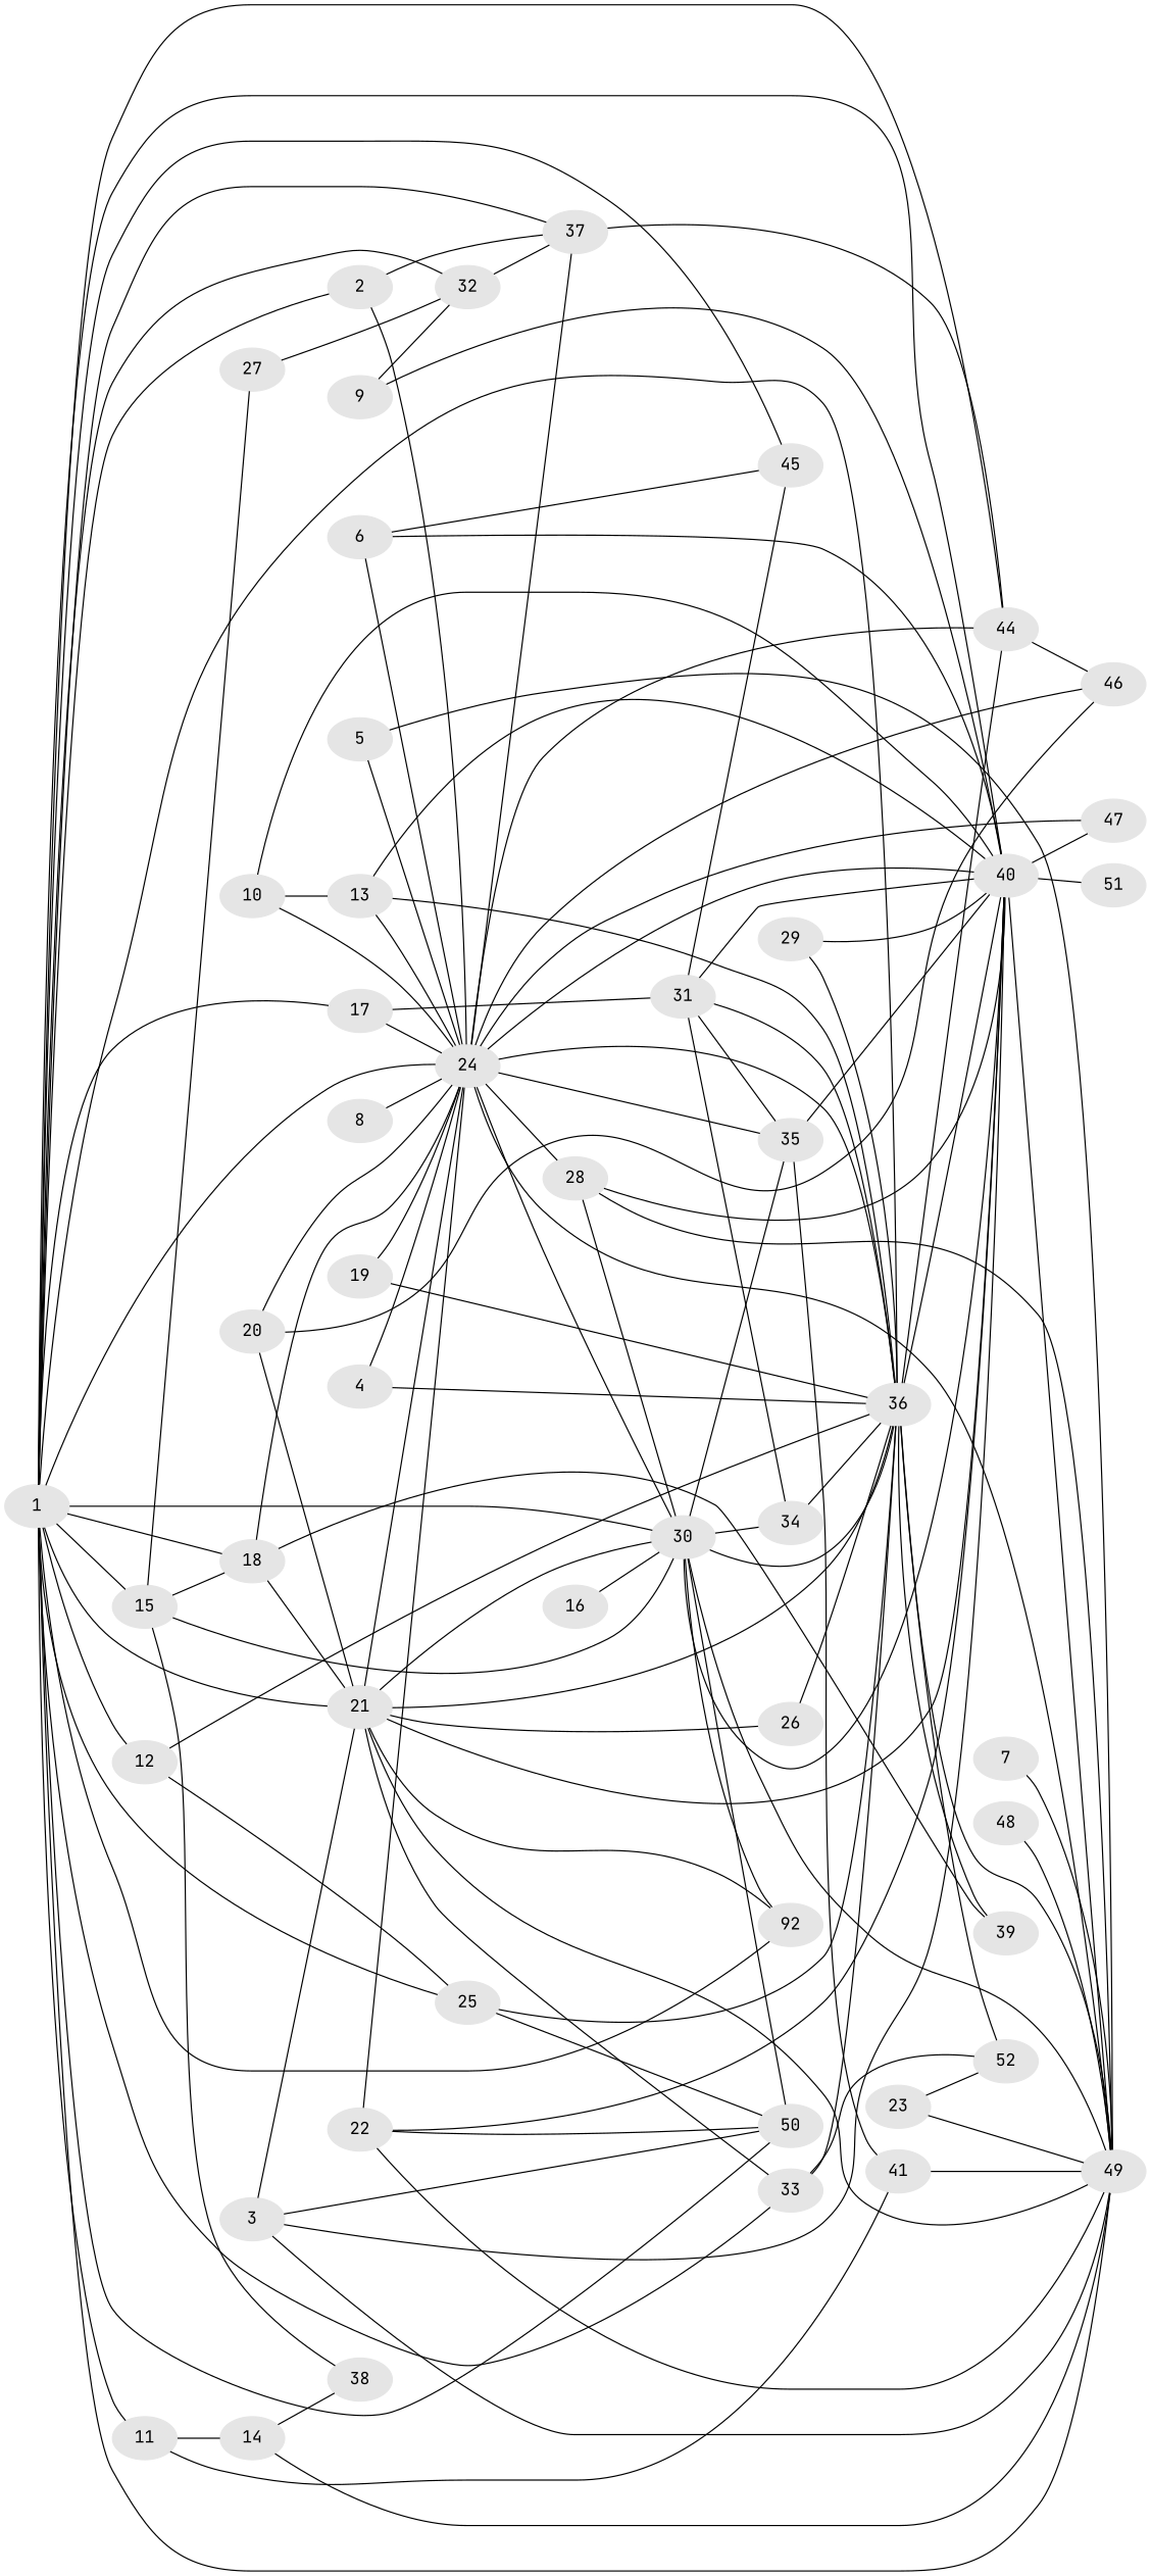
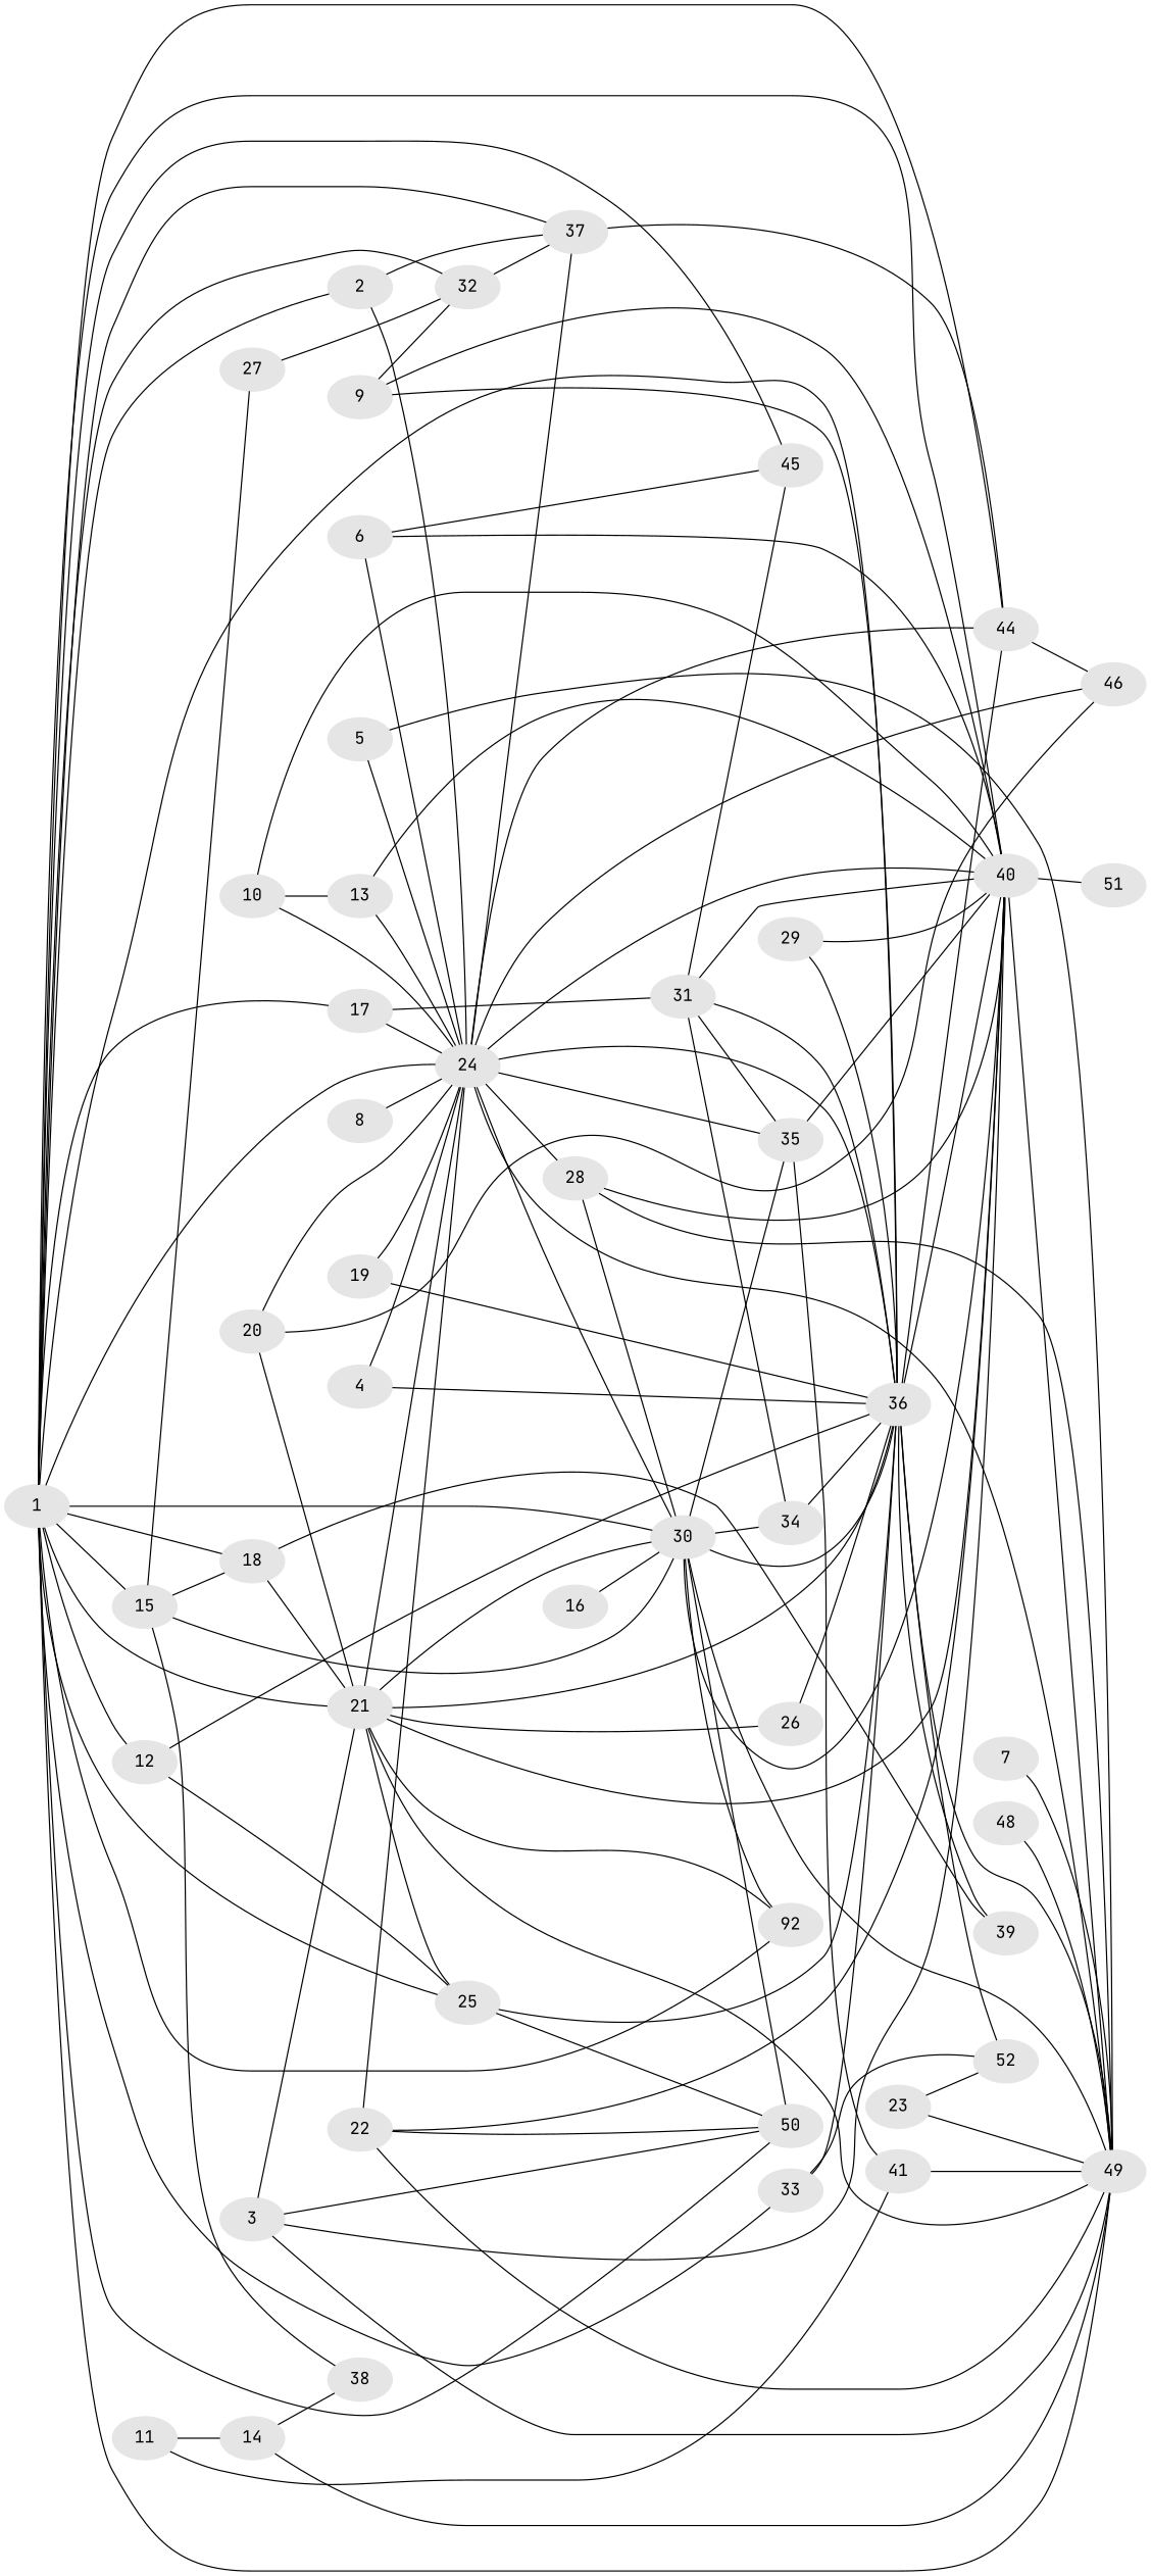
  graph {
    fontname="JetBrains Mono"
    rankdir=LR
    node [color=gray90 fontname="JetBrains Mono" style=filled]
    edge [fontname="JetBrains Mono" weight=1.0]
    1
    2
    11
    12
    15
    17
    18
    21
    24
    25
    30
    32
    33
    36
    37
    40
    n17 [label=92]
    44
    45
    49
    50
    14
    41
    38
    27
    31
    39
    26
    46
    28
    35
-   47
    34
    52
    51
    3
    4
    5
    6
    7
    8
    9
    10
    13
    16
    19
    20
    22
    23
    29
    48
    1 -- 2
-   1 -- 11 [weight=2.0]
    1 -- 12 [weight=2.0]
    1 -- 15
    1 -- 17
    1 -- 18 [weight=2.0]
    1 -- 21 [weight=5.0]
    1 -- 24 [weight=6.0]
    1 -- 25
    1 -- 30 [weight=5.0]
    1 -- 32
    1 -- 33
    1 -- 36 [weight=6.0]
    1 -- 37
    1 -- 40 [weight=6.0]
    1 -- n17 [weight=2.0]
    1 -- 44
    1 -- 45
    1 -- 49 [weight=5.0]
    1 -- 50
    2 -- 24
    2 -- 37
    11 -- 14
    11 -- 41
    12 -- 25
    12 -- 36
    15 -- 18
    15 -- 30
    15 -- 38
    15 -- 27
    17 -- 24 [weight=2.0]
    17 -- 31
    18 -- 21
-   18 -- 24
    18 -- 39
    21 -- 24
    21 -- 30
-   21 -- 33
+   21 -- 25
    21 -- 36 [weight=2.0]
    21 -- 40
    21 -- n17
    21 -- 49
    21 -- 26
    24 -- 30
    24 -- 36
    24 -- 37
    24 -- 40
    24 -- 44
    24 -- 49
    24 -- 46
    24 -- 28
    24 -- 35
-   24 -- 47
    25 -- 36
    25 -- 50
    30 -- 36 [weight=2.0]
    30 -- 40
    30 -- n17
    30 -- 49
    30 -- 50
    30 -- 35
    30 -- 34
    32 -- 37
    33 -- 36
    33 -- 52 [weight=2.0]
    36 -- 40
    36 -- 44
    36 -- 49
    36 -- 39
    36 -- 52 [weight=2.0]
    37 -- 44
    40 -- 49
-   40 -- 47
    40 -- 51
    44 -- 46
    14 -- 49
    14 -- 38
    41 -- 49
    27 -- 32
    31 -- 36 [weight=2.0]
    31 -- 40
    31 -- 45
    31 -- 35
    31 -- 34
    26 -- 36 [weight=2.0]
    28 -- 30
    28 -- 40
    28 -- 49
    35 -- 40
    35 -- 41
    34 -- 36 [weight=2.0]
    3 -- 21
    3 -- 40
    3 -- 49
    3 -- 50
    4 -- 24
    4 -- 36
    5 -- 24
    5 -- 49
    6 -- 24
    6 -- 40
    6 -- 45
    7 -- 49
    8 -- 24
    9 -- 32
-   13 -- 36
+   9 -- 36
    9 -- 40
    10 -- 24
    10 -- 40
    10 -- 13
    13 -- 24
    13 -- 40
    16 -- 30
    19 -- 24 [weight=2.0]
    19 -- 36 [weight=2.0]
    20 -- 21
    20 -- 24
    20 -- 46
    22 -- 24
    22 -- 40
    22 -- 49
    22 -- 50
    23 -- 49
    23 -- 52
    29 -- 36
    29 -- 40
    48 -- 49
  }
